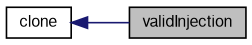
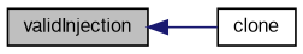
  digraph {
    rankdir=LR
    node [color=black fontname=FreeSans fontsize=10 shape=record]
    n1 [fillcolor=grey75 fontcolor=black height=0.2 label=validInjection style=filled width=0.4]
    n2 [height=0.2 label=clone width=0.4]
-   n2 -> n1 [color=midnightblue dir=back fontname=FreeSans fontsize=10 labelfontname=FreeSans labelfontsize=10 style=solid]
+   n1 -> n2 [color=midnightblue dir=back fontname=FreeSans fontsize=10 labelfontname=FreeSans labelfontsize=10 style=solid]
  }
